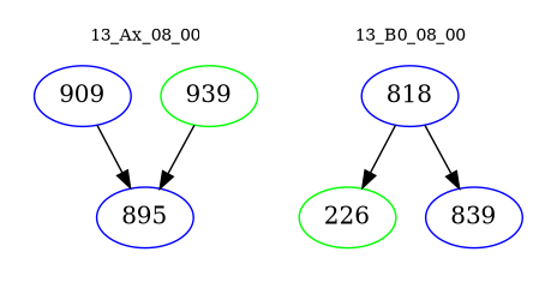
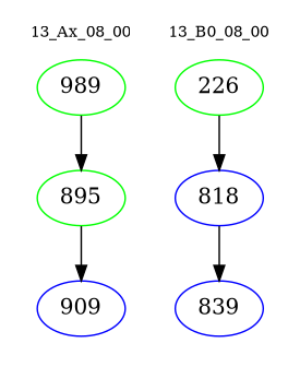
  digraph {
    node [color=blue]
    edge [color=black]
-   n1 [color=green label=939]
-   n2 [label=895]
+   n1 [color=green label=989]
+   n2 [color=green label=895]
    n3 [label=909]
    n4 [color=green label=226]
    n5 [label=818]
    n6 [label=839]
    subgraph cluster_1 {
      color=white
      fontsize=10
      label="13_Ax_08_00"
      n1
      n2
      n3
    }
    subgraph cluster_2 {
      color=white
      fontsize=10
      label="13_B0_08_00"
      n4
      n5
      n6
    }
    n1 -> n2
-   n3 -> n2
-   n5 -> n4
+   n2 -> n3
+   n4 -> n5
    n5 -> n6
  }
